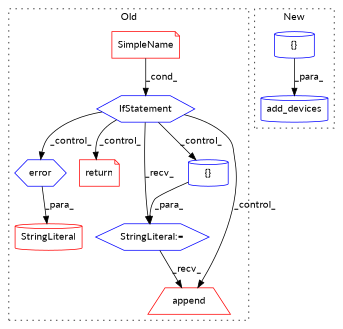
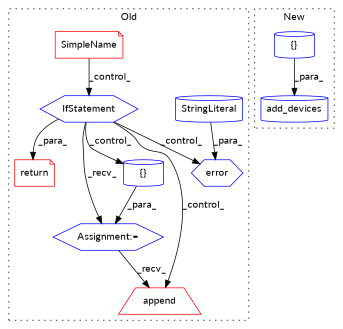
  digraph {
    fontname=Lato
    node [a=32 color=blue fontname=Lato shape=cylinder]
    edge [fontname=Lato]
    n1 [l="6,1" label=error s="5798,5849" shape=hexagon]
-   n2 [a=45 color=red l=45 label=StringLiteral s=5804]
+   n2 [a=45 l=45 label=StringLiteral s=5804]
    n3 [a=42 color=red label=SimpleName shape=note]
    n4 [a=41 color=red l=7 label=return s=5858 shape=note]
    n5 [a=25 l="4,2" label=IfStatement s="5468,5500" shape=hexagon]
-   n6 [a=7 l=1 label="StringLiteral:=" s=6467 shape=hexagon]
+   n6 [a=7 l=1 label="Assignment:=" s=6467 shape=hexagon]
    n7 [a=4 l=2 label="{}" s=6493]
    n8 [color=red l="7,1" label=append s="6505,6576" shape=trapezium]
    n9 [l="12,1" label=add_devices s="6919,6991"]
    n10 [a=4 l="1,1" label="{}" s="6940,6990"]
    subgraph cluster_1 {
      label=Old
      style=dotted
      n1
      n2
      n3
      n4
      n5
      n6
      n7
      n8
    }
    subgraph cluster_2 {
      label=New
      style=dotted
      n9
      n10
    }
-   n1 -> n2 [label=_para_]
-   n3 -> n5 [label=_cond_]
+   n2 -> n1 [label=_para_]
+   n3 -> n5 [label=_control_]
    n5 -> n1 [label=_control_]
-   n5 -> n4 [label=_control_]
+   n5 -> n4 [label=_para_]
    n5 -> n6 [label=_recv_]
    n5 -> n7 [label=_control_]
    n5 -> n8 [label=_control_]
    n6 -> n8 [label=_recv_]
    n7 -> n6 [label=_para_]
    n10 -> n9 [label=_para_]
  }
